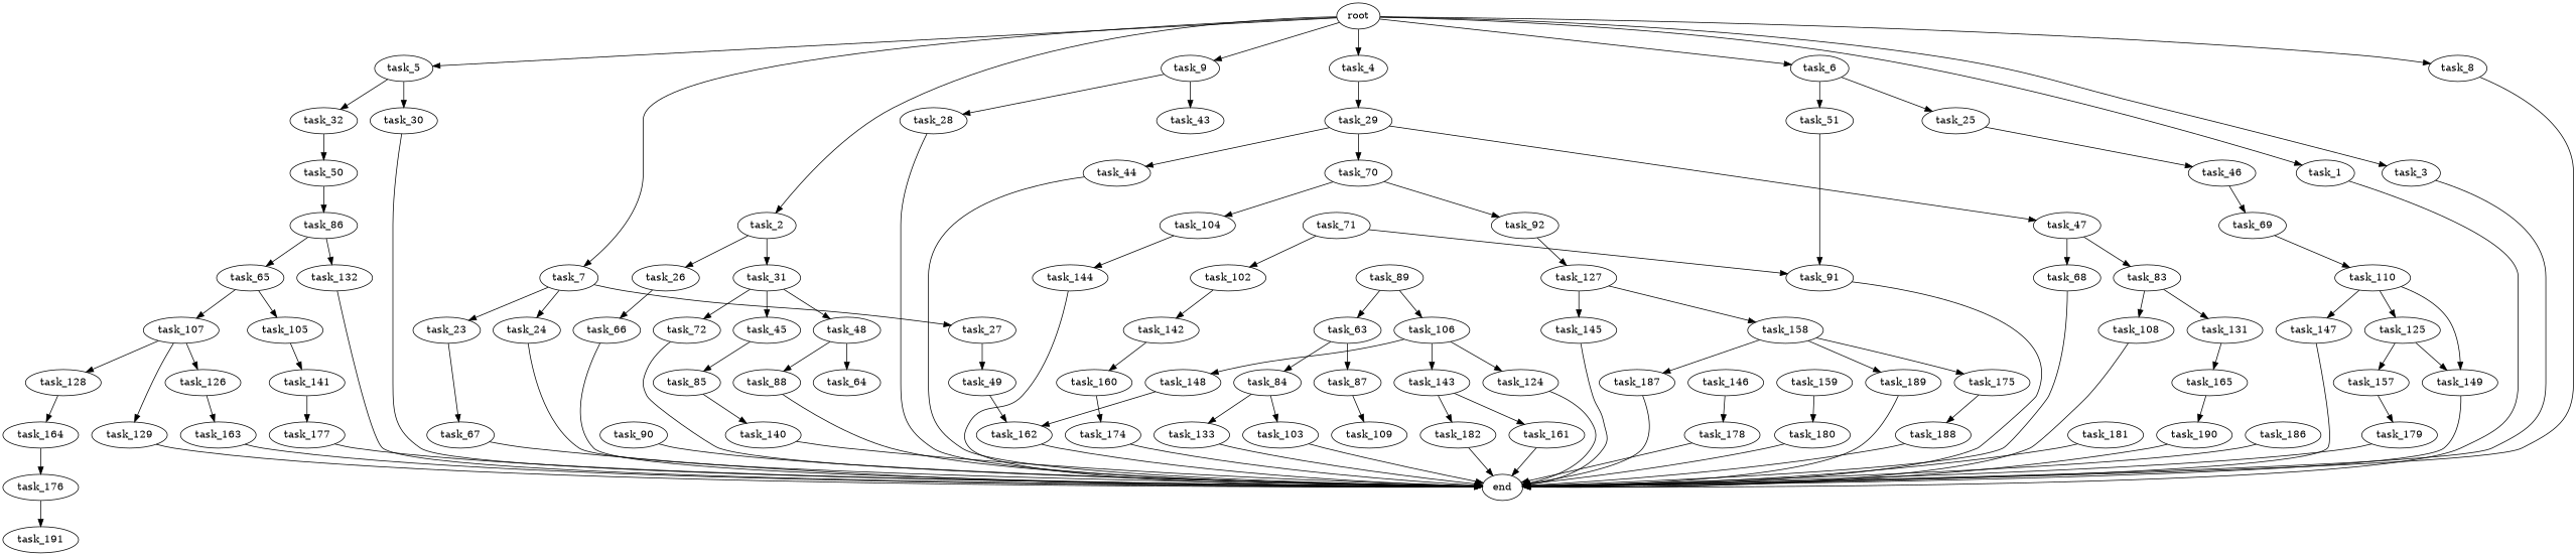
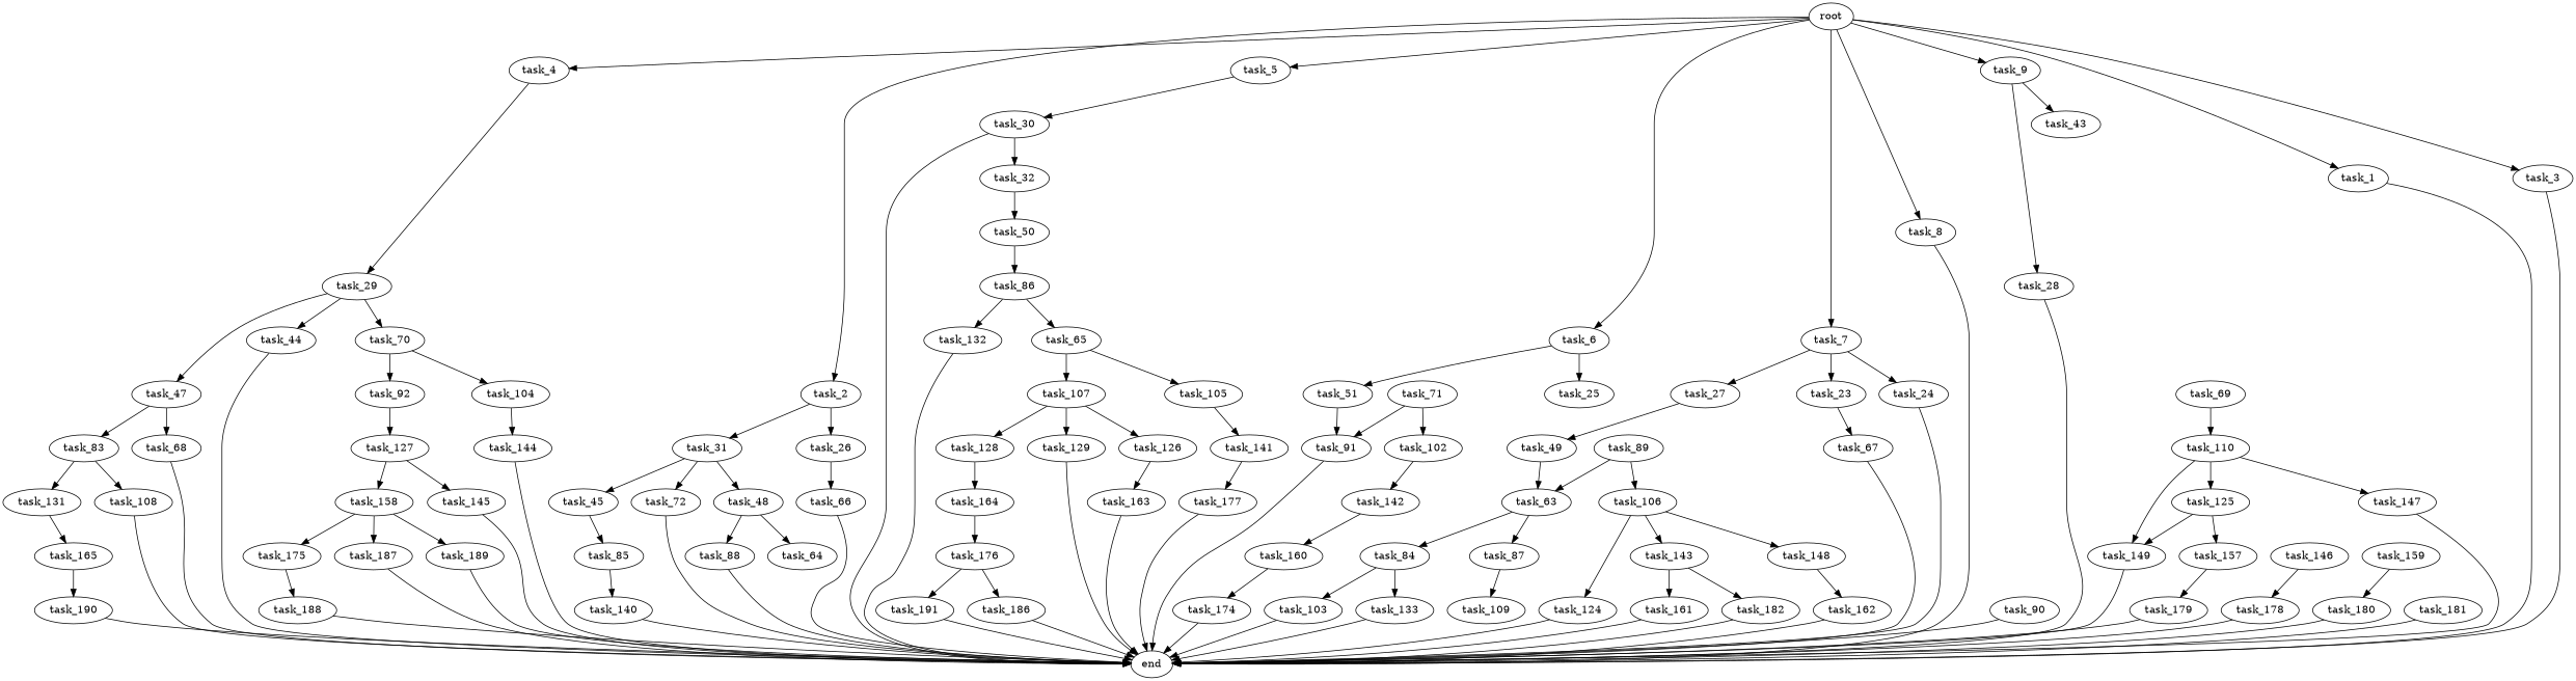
  digraph {
    root
    task_1
    task_2
    task_3
    task_4
    task_5
    task_6
    task_7
    task_8
    task_9
    end
    task_26
    task_31
    task_29
    task_30
    task_32
    task_25
    task_51
    task_23
    task_24
    task_27
    task_28
    task_43
    task_66
    task_45
    task_48
    task_72
    task_47
    task_44
    task_70
    task_68
    task_83
    task_50
-   task_46
    task_91
    task_67
    task_49
    task_69
    task_63
    task_92
    task_104
    task_85
    task_64
    task_88
    task_86
    task_90
    n47 [label=task_140]
    task_110
    task_108
    task_131
    task_84
    task_87
    task_65
    task_105
    task_107
    task_132
    task_71
    task_102
    task_103
    task_133
    task_109
    task_89
    task_106
    task_141
    task_126
    task_128
    task_129
    task_125
    task_147
    task_149
    task_127
    task_144
    task_142
    task_165
    task_124
    task_143
    task_148
    task_145
    task_158
    task_160
    task_177
    task_161
    task_182
    task_162
    task_163
    task_164
    task_146
    task_178
    task_157
    task_179
    task_159
    task_180
    task_175
    task_187
    task_189
    task_176
    task_190
    task_174
    task_181
    task_188
    task_186
    task_191
    root -> task_1
    root -> task_2
    root -> task_3
    root -> task_4
    root -> task_5
    root -> task_6
    root -> task_7
    root -> task_8
    root -> task_9
    task_1 -> end
    task_2 -> task_26
    task_2 -> task_31
    task_3 -> end
    task_4 -> task_29
    task_5 -> task_30
-   task_5 -> task_32
+   task_30 -> task_32
    task_6 -> task_25
    task_6 -> task_51
    task_7 -> task_23
    task_7 -> task_24
    task_7 -> task_27
    task_8 -> end
    task_9 -> task_28
    task_9 -> task_43
    task_26 -> task_66
    task_31 -> task_45
    task_31 -> task_48
    task_31 -> task_72
    task_29 -> task_47
    task_29 -> task_44
    task_29 -> task_70
    task_30 -> end
    task_32 -> task_50
-   task_25 -> task_46
    task_51 -> task_91
    task_23 -> task_67
    task_24 -> end
    task_27 -> task_49
    task_28 -> end
    task_66 -> end
    task_45 -> task_85
    task_48 -> task_64
    task_48 -> task_88
    task_72 -> end
    task_47 -> task_68
    task_47 -> task_83
    task_44 -> end
    task_70 -> task_92
    task_70 -> task_104
    task_68 -> end
    task_83 -> task_108
    task_83 -> task_131
    task_50 -> task_86
-   task_46 -> task_69
    task_91 -> end
    task_67 -> end
-   task_49 -> task_162
+   task_49 -> task_63
    task_69 -> task_110
    task_63 -> task_84
    task_63 -> task_87
    task_92 -> task_127
    task_104 -> task_144
    task_85 -> n47
    task_88 -> end
    task_86 -> task_65
    task_86 -> task_132
    task_90 -> end
    n47 -> end
    task_110 -> task_125
    task_110 -> task_147
    task_110 -> task_149
    task_108 -> end
    task_131 -> task_165
    task_84 -> task_103
    task_84 -> task_133
    task_87 -> task_109
    task_65 -> task_105
    task_65 -> task_107
    task_105 -> task_141
    task_107 -> task_126
    task_107 -> task_128
    task_107 -> task_129
    task_132 -> end
    task_71 -> task_91
    task_71 -> task_102
    task_102 -> task_142
    task_103 -> end
    task_133 -> end
    task_89 -> task_63
    task_89 -> task_106
    task_106 -> task_124
    task_106 -> task_143
    task_106 -> task_148
    task_141 -> task_177
    task_126 -> task_163
    task_128 -> task_164
    task_129 -> end
    task_125 -> task_149
    task_125 -> task_157
    task_147 -> end
    task_149 -> end
    task_127 -> task_145
    task_127 -> task_158
    task_144 -> end
    task_142 -> task_160
    task_165 -> task_190
    task_124 -> end
    task_143 -> task_161
    task_143 -> task_182
    task_148 -> task_162
    task_145 -> end
    task_158 -> task_175
    task_158 -> task_187
    task_158 -> task_189
    task_160 -> task_174
    task_177 -> end
    task_161 -> end
    task_182 -> end
    task_162 -> end
    task_163 -> end
    task_164 -> task_176
    task_146 -> task_178
    task_178 -> end
    task_157 -> task_179
    task_179 -> end
    task_159 -> task_180
    task_180 -> end
    task_175 -> task_188
    task_187 -> end
    task_189 -> end
+   task_176 -> task_186
    task_176 -> task_191
    task_190 -> end
    task_174 -> end
    task_181 -> end
    task_188 -> end
    task_186 -> end
+   task_191 -> end
  }
